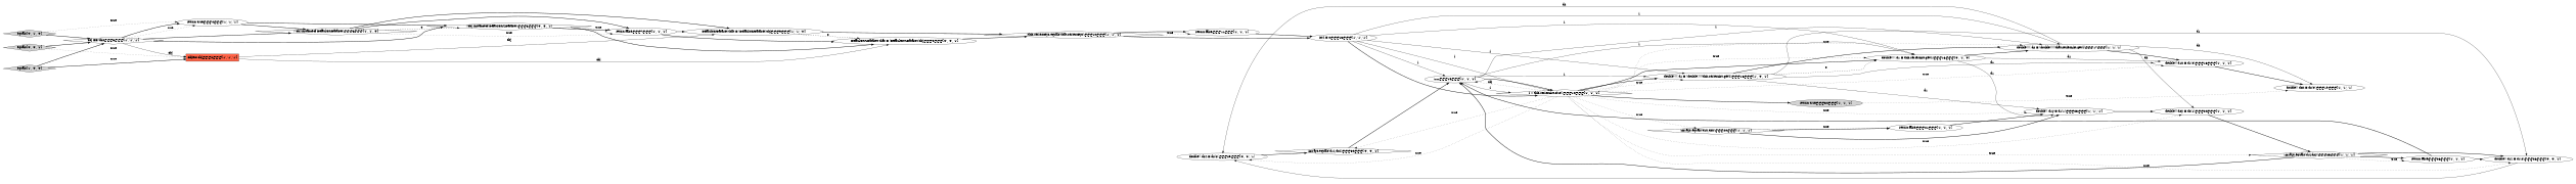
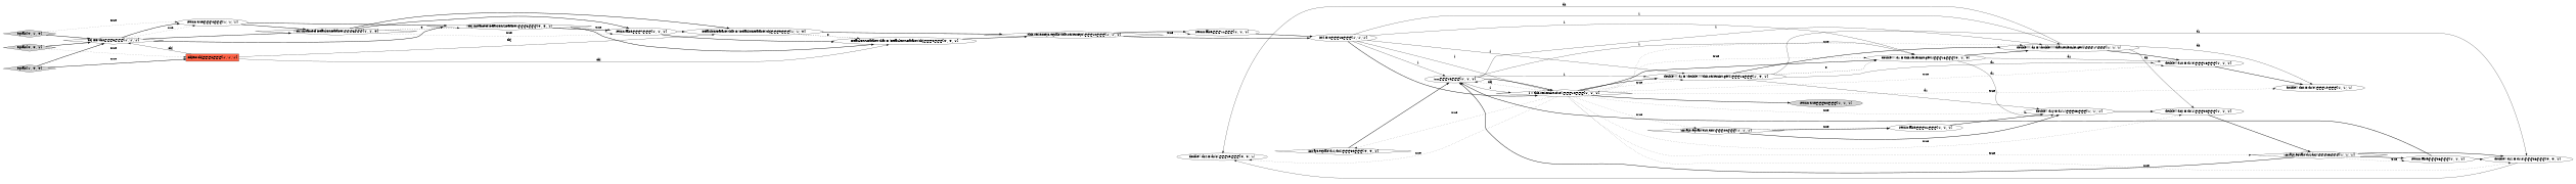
  digraph {
    rankdir=LR
    node [fillcolor=white shape=ellipse style=filled]
    edge [style=bold]
    n1 [label="double(( d2z = d2(2(@@@29@@@['0', '0', '1']"]
    n2 [label="!Arrays.equals(d1z,d2z)@@@30@@@['0', '0', '1']" shape=diamond]
    n3 [label="i++@@@15@@@['1', '1', '1']"]
    n4 [label="obj == this@@@3@@@['1', '1', '1']" shape=diamond]
    n5 [label="return true@@@4@@@['1', '1', '1']"]
    n6 [label="!(obj instanceof DefaultXYDataset)@@@6@@@['1', '1', '0']" shape=diamond]
    n7 [label="!(obj instanceof DefaultXYZDataset)@@@6@@@['0', '0', '1']" shape=diamond]
    n8 [label="DefaultXYDataset that = (DefaultXYDataset)obj@@@9@@@['1', '1', '0']"]
    n9 [label="return false@@@7@@@['1', '1', '1']"]
    n10 [label="DefaultXYZDataset that = (DefaultXYZDataset)obj@@@9@@@['0', '0', '1']"]
    n11 [label="double(((( d1 = (double(((()this.seriesList.get(i)@@@16@@@['1', '0', '1']"]
    n12 [label="double(( d1y = d1(1(@@@23@@@['1', '1', '1']"]
    n13 [label="double(((( d2 = (double(((()that.seriesList.get(i)@@@17@@@['1', '1', '1']"]
    n14 [label="double(( d1x = d1(0(@@@18@@@['1', '1', '1']"]
    n15 [label="double(((( d1 = this.seriesList.get(i)@@@16@@@['0', '1', '0']"]
    n16 [label="double(( d1z = d1(2(@@@28@@@['0', '0', '1']"]
    n17 [label="double(( d2y = d2(1(@@@24@@@['1', '1', '1']"]
    n18 [label="double(( d2x = d2(0(@@@19@@@['1', '1', '1']"]
    n19 [fillcolor=lightgray label="equals['1', '0', '0']" shape=diamond]
    n20 [fillcolor=tomato label="Object obj@@@2@@@['1', '1', '1']" shape=box]
    n21 [label="i < this.seriesList.size()@@@14@@@['1', '1', '1']" shape=diamond]
    n22 [fillcolor=lightgray label="return true@@@34@@@['1', '1', '1']"]
    n23 [label="!Arrays.equals(d1x,d2x)@@@20@@@['1', '1', '1']" shape=diamond]
    n24 [label="!Arrays.equals(d1y,d2y)@@@25@@@['1', '1', '1']" shape=diamond]
    n25 [label="return false@@@21@@@['1', '1', '1']"]
    n26 [label="return false@@@26@@@['1', '1', '1']"]
    n27 [label="!this.seriesKeys.equals(that.seriesKeys)@@@10@@@['1', '1', '1']" shape=diamond]
    n28 [label="int i = 0@@@13@@@['1', '1', '1']"]
    n29 [label="return false@@@11@@@['1', '1', '1']"]
    n30 [fillcolor=lightgray label="equals['0', '0', '1']" shape=diamond]
    n31 [fillcolor=lightgray label="equals['0', '1', '0']" shape=diamond]
-   n1 -> n2
    n2 -> n3
    n3 -> n11 [label=i style=solid]
    n3 -> n13 [label=i style=solid]
    n3 -> n15 [label=i style=solid]
    n3 -> n21 [label=i style=solid]
    n3 -> n21
    n4 -> n5
    n4 -> n5 [label=true style=dotted]
    n4 -> n6
    n4 -> n7
    n5 -> n6
    n5 -> n7
    n6 -> n7 [label=0 style=dashed]
    n6 -> n8
    n6 -> n9
    n6 -> n9 [label=true style=dotted]
    n7 -> n9
    n7 -> n9 [label=true style=dotted]
    n7 -> n10
    n8 -> n10 [label=0 style=dashed]
    n8 -> n27
    n9 -> n8
    n9 -> n10
    n10 -> n27
    n11 -> n12 [label=d1 style=solid]
    n11 -> n13
    n11 -> n14 [label=d1 style=solid]
    n11 -> n15 [label=0 style=dashed]
    n11 -> n16 [label=d1 style=solid]
    n12 -> n17
    n13 -> n1 [label=d2 style=solid]
    n13 -> n14
    n13 -> n17 [label=d2 style=solid]
    n13 -> n18 [label=d2 style=solid]
    n14 -> n18
    n15 -> n12 [label=d1 style=solid]
    n15 -> n13
    n15 -> n14 [label=d1 style=solid]
    n16 -> n1 [style=solid]
    n17 -> n24
    n19 -> n4
    n19 -> n20 [label=true]
-   n4 -> n20 [label=obj style=solid]
+   n20 -> n4 [label=obj style=solid]
    n20 -> n8 [label=obj style=solid]
    n20 -> n10 [label=obj style=solid]
    n21 -> n1 [label=true style=dotted]
    n21 -> n2 [label=true style=dotted]
    n21 -> n3 [label=obj style=dotted]
    n21 -> n11 [label=true style=dotted]
    n21 -> n11
    n21 -> n12 [label=true style=dotted]
    n21 -> n13 [label=true style=dotted]
    n21 -> n14 [label=true style=dotted]
    n21 -> n15
    n21 -> n15 [label=true style=dotted]
    n21 -> n16 [label=true style=dotted]
    n21 -> n17 [label=true style=dotted]
-   n22 -> n18 [label=true style=dotted]
+   n21 -> n18 [label=true style=dotted]
    n21 -> n22
    n21 -> n23 [label=true style=dotted]
    n21 -> n24 [label=true style=dotted]
    n23 -> n12
    n23 -> n25 [label=true style=dotted]
    n23 -> n25
    n24 -> n3
    n24 -> n16
    n24 -> n26 [label=true style=dotted]
    n24 -> n26
    n25 -> n12
    n26 -> n3
    n26 -> n16
    n27 -> n28
    n27 -> n29 [label=true style=dotted]
    n27 -> n29
    n28 -> n3 [label=i style=solid]
    n28 -> n11 [label=i style=solid]
    n28 -> n13 [label=i style=solid]
    n28 -> n15 [label=i style=solid]
    n28 -> n21 [label=i style=solid]
    n28 -> n21
    n29 -> n28
    n30 -> n4
    n30 -> n20 [label=true style=dotted]
    n31 -> n4
    n31 -> n5 [label=true style=dotted]
  }
